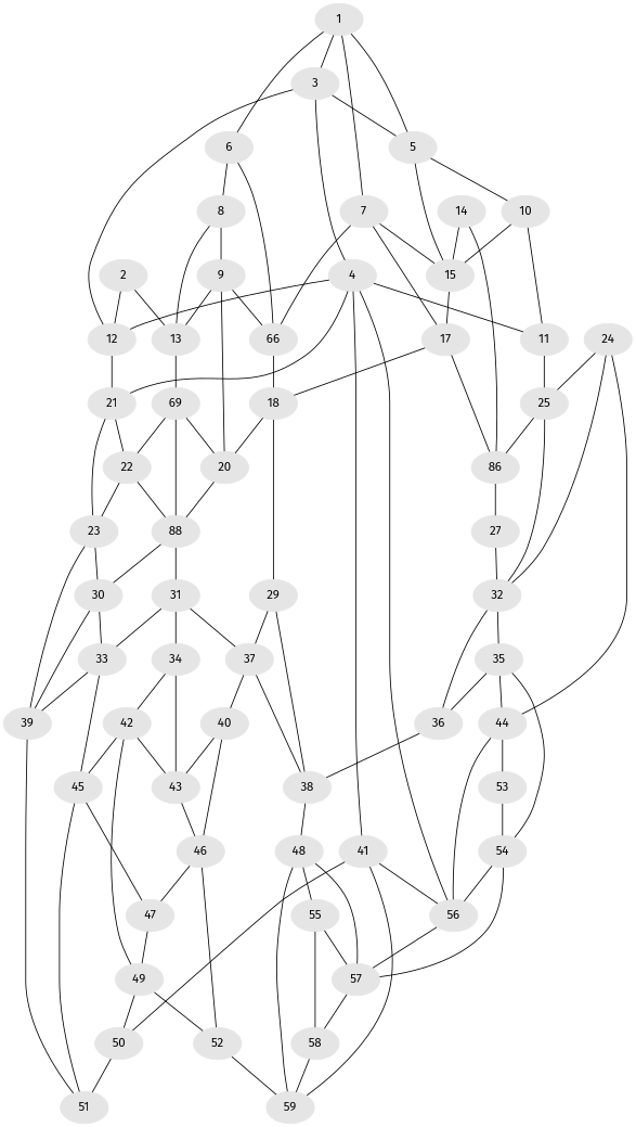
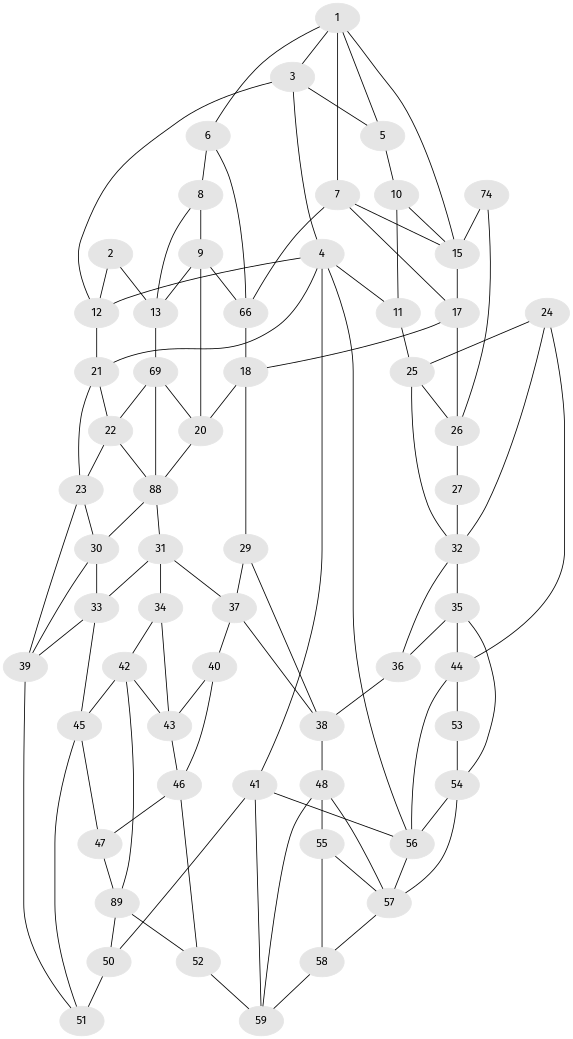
  graph {
    fontname="Fira Sans"
    node [color=gray90 fontname="Fira Sans" style=filled]
    edge [fontname="Fira Sans" weight=1.0]
    1
    3
    5
    6
    7
    12
    4
    10
    15
    8
    n11 [label=66]
    17
    2
    13
    21
    n16 [label=69]
    11
    41
    56
    25
    22
    23
    50
    59
    57
    9
    18
-   26 [label=86]
+   26
    20
    n30 [label=88]
    24
    32
    44
-   14
+   14 [label=74]
    27
    29
    37
    38
    30
    31
    39
    33
    51
    35
    36
    53
    34
    40
    48
    45
    42
    43
    54
    47
-   49
+   49 [label=89]
    46
    55
    52
    58
    1 -- 3
    1 -- 5
    1 -- 6
    1 -- 7
    3 -- 5
    3 -- 12
    3 -- 4
    5 -- 10
-   5 -- 15
+   1 -- 15
    6 -- 8 [weight=2.0]
    6 -- n11
    7 -- 15
    7 -- n11
    7 -- 17
    12 -- 21 [weight=2.0]
    4 -- 12
    4 -- 21
    4 -- 11
    4 -- 41
    4 -- 56
    10 -- 15
    10 -- 11
    15 -- 17
    8 -- 13
    8 -- 9
    n11 -- 18
    17 -- 18
    17 -- 26
    2 -- 12 [weight=2.0]
    2 -- 13
    13 -- n16
    21 -- 22 [weight=2.0]
    21 -- 23
    n16 -- 22
    n16 -- 20
    n16 -- n30
    11 -- 25
    41 -- 56
    41 -- 50
    41 -- 59
    56 -- 57
    25 -- 26
    25 -- 32
    22 -- 23
    22 -- n30
    23 -- 30
    23 -- 39
    50 -- 51 [weight=2.0]
    57 -- 58
    9 -- n11
    9 -- 13
    9 -- 20
    18 -- 20
    18 -- 29
    26 -- 27
    20 -- n30
    n30 -- 30
    n30 -- 31
    24 -- 25
    24 -- 32
    24 -- 44
    32 -- 35
    32 -- 36
    44 -- 56
    44 -- 53 [weight=2.0]
    14 -- 15 [weight=2.0]
    14 -- 26
    27 -- 32 [weight=2.0]
    29 -- 37
    29 -- 38
    37 -- 38
    37 -- 40
    38 -- 48
    30 -- 39
    30 -- 33
    31 -- 37
    31 -- 33
    31 -- 34 [weight=2.0]
    39 -- 51
    33 -- 39
    33 -- 45
    35 -- 44
    35 -- 36
    35 -- 54
    36 -- 38 [weight=2.0]
    53 -- 54 [weight=2.0]
    34 -- 42
    34 -- 43 [weight=2.0]
    40 -- 43
    40 -- 46
    48 -- 59
    48 -- 57
    48 -- 55 [weight=2.0]
    45 -- 51
    45 -- 47
    42 -- 45
    42 -- 43 [weight=2.0]
    42 -- 49
    43 -- 46
    54 -- 56
    54 -- 57 [weight=2.0]
    47 -- 49
    49 -- 50
    49 -- 52
    46 -- 47
    46 -- 52
    55 -- 57
    55 -- 58
    52 -- 59 [weight=2.0]
    58 -- 59 [weight=2.0]
  }
